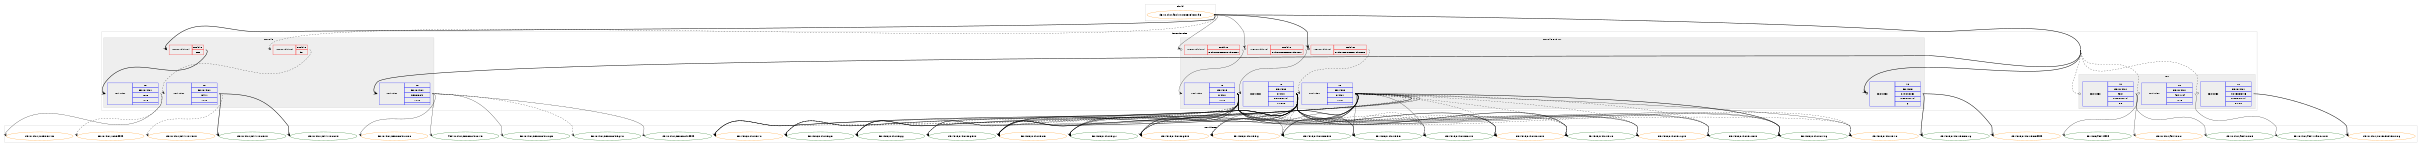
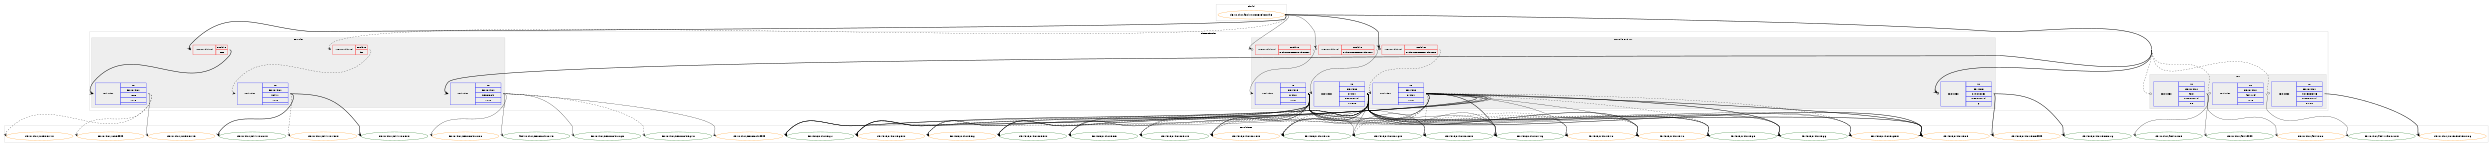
  digraph {
    compound=true
    concentrate=true
    fontname=Helvetica
    fontsize=10
    newrank=true
    rankdir=TB
    ranksep=1.5
    node [color=darkgreen fontname=Helvetica fontsize=10]
    edge [arrowhead=vee headport=w style=solid tailport=e weight=100]
    n1 [color=darkorange label="dev-python/flask-mongoengine-1.9.3" width=4]
    n2 [color=blue label=<<TABLE BORDER="0" CELLBORDER="1" CELLSPACING="0" CELLPADDING="4" WIDTH="220"><TR><TD ROWSPAN="6" CELLPADDING="30">pack_dep</TD></TR><TR><TD WIDTH="110">no</TD></TR><TR><TD>dev-python</TD></TR><TR><TD>sphinx</TD></TR><TR><TD>none</TD></TR><TR><TD></TD></TR></TABLE>> shape=none]
    n3 [color=red label=<<TABLE BORDER="0" CELLBORDER="1" CELLSPACING="0" CELLPADDING="4"><TR><TD ROWSPAN="3" CELLPADDING="10">use_conditional</TD></TR><TR><TD>positive</TD></TR><TR><TD>doc</TD></TR></TABLE>> shape=none]
    n4 [color=blue label=<<TABLE BORDER="0" CELLBORDER="1" CELLSPACING="0" CELLPADDING="4" WIDTH="220"><TR><TD ROWSPAN="6" CELLPADDING="30">pack_dep</TD></TR><TR><TD WIDTH="110">no</TD></TR><TR><TD>dev-python</TD></TR><TR><TD>nose</TD></TR><TR><TD>none</TD></TR><TR><TD></TD></TR></TABLE>> shape=none]
    n5 [color=red label=<<TABLE BORDER="0" CELLBORDER="1" CELLSPACING="0" CELLPADDING="4"><TR><TD ROWSPAN="3" CELLPADDING="10">use_conditional</TD></TR><TR><TD>positive</TD></TR><TR><TD>test</TD></TR></TABLE>> shape=none]
    n6 [color=blue label=<<TABLE BORDER="0" CELLBORDER="1" CELLSPACING="0" CELLPADDING="4" WIDTH="220"><TR><TD ROWSPAN="6" CELLPADDING="30">pack_dep</TD></TR><TR><TD WIDTH="110">no</TD></TR><TR><TD>dev-python</TD></TR><TR><TD>setuptools</TD></TR><TR><TD>none</TD></TR><TR><TD></TD></TR></TABLE>> shape=none]
    n7 [color=blue label=<<TABLE BORDER="0" CELLBORDER="1" CELLSPACING="0" CELLPADDING="4" WIDTH="220"><TR><TD ROWSPAN="6" CELLPADDING="30">pack_dep</TD></TR><TR><TD WIDTH="110">no</TD></TR><TR><TD>dev-lang</TD></TR><TR><TD>python</TD></TR><TR><TD>greaterequal</TD></TR><TR><TD>2.7.5-r2</TD></TR></TABLE>> shape=none]
    n8 [color=red label=<<TABLE BORDER="0" CELLBORDER="1" CELLSPACING="0" CELLPADDING="4"><TR><TD ROWSPAN="3" CELLPADDING="10">use_conditional</TD></TR><TR><TD>positive</TD></TR><TR><TD>python_targets_python2_7</TD></TR></TABLE>> shape=none]
    n9 [color=blue label=<<TABLE BORDER="0" CELLBORDER="1" CELLSPACING="0" CELLPADDING="4" WIDTH="220"><TR><TD ROWSPAN="6" CELLPADDING="30">pack_dep</TD></TR><TR><TD WIDTH="110">no</TD></TR><TR><TD>dev-lang</TD></TR><TR><TD>python</TD></TR><TR><TD>none</TD></TR><TR><TD></TD></TR></TABLE>> shape=none]
    n10 [color=red label=<<TABLE BORDER="0" CELLBORDER="1" CELLSPACING="0" CELLPADDING="4"><TR><TD ROWSPAN="3" CELLPADDING="10">use_conditional</TD></TR><TR><TD>positive</TD></TR><TR><TD>python_targets_python3_4</TD></TR></TABLE>> shape=none]
    n11 [color=blue label=<<TABLE BORDER="0" CELLBORDER="1" CELLSPACING="0" CELLPADDING="4" WIDTH="220"><TR><TD ROWSPAN="6" CELLPADDING="30">pack_dep</TD></TR><TR><TD WIDTH="110">no</TD></TR><TR><TD>dev-lang</TD></TR><TR><TD>python</TD></TR><TR><TD>none</TD></TR><TR><TD></TD></TR></TABLE>> shape=none]
    n12 [color=red label=<<TABLE BORDER="0" CELLBORDER="1" CELLSPACING="0" CELLPADDING="4"><TR><TD ROWSPAN="3" CELLPADDING="10">use_conditional</TD></TR><TR><TD>positive</TD></TR><TR><TD>python_targets_python3_5</TD></TR></TABLE>> shape=none]
    n13 [color=blue label=<<TABLE BORDER="0" CELLBORDER="1" CELLSPACING="0" CELLPADDING="4" WIDTH="220"><TR><TD ROWSPAN="6" CELLPADDING="30">pack_dep</TD></TR><TR><TD WIDTH="110">no</TD></TR><TR><TD>dev-lang</TD></TR><TR><TD>python-exec</TD></TR><TR><TD>greaterequal</TD></TR><TR><TD>2</TD></TR></TABLE>> shape=none]
    n14 [color=blue label=<<TABLE BORDER="0" CELLBORDER="1" CELLSPACING="0" CELLPADDING="4" WIDTH="220"><TR><TD ROWSPAN="6" CELLPADDING="30">pack_dep</TD></TR><TR><TD WIDTH="110">no</TD></TR><TR><TD>dev-python</TD></TR><TR><TD>flask</TD></TR><TR><TD>greaterequal</TD></TR><TR><TD>0.8</TD></TR></TABLE>> shape=none]
    n15 [color=blue label=<<TABLE BORDER="0" CELLBORDER="1" CELLSPACING="0" CELLPADDING="4" WIDTH="220"><TR><TD ROWSPAN="6" CELLPADDING="30">pack_dep</TD></TR><TR><TD WIDTH="110">no</TD></TR><TR><TD>dev-python</TD></TR><TR><TD>flask-wtf</TD></TR><TR><TD>none</TD></TR><TR><TD></TD></TR></TABLE>> shape=none]
    n16 [color=blue label=<<TABLE BORDER="0" CELLBORDER="1" CELLSPACING="0" CELLPADDING="4" WIDTH="220"><TR><TD ROWSPAN="6" CELLPADDING="30">pack_dep</TD></TR><TR><TD WIDTH="110">no</TD></TR><TR><TD>dev-python</TD></TR><TR><TD>mongoengine</TD></TR><TR><TD>greaterequal</TD></TR><TR><TD>0.7.10</TD></TR></TABLE>> shape=none]
    n17 [label="dev-python/sphinx-1.2.2-r1" width=4]
    n18 [label="dev-python/sphinx-1.2.3-r1" width=4]
    n19 [color=darkorange label="dev-python/sphinx-1.7.5-r1" width=4]
+   n20 [color=darkorange label="dev-python/nose-1.3.7-r1" width=4]
    n21 [color=darkorange label="dev-python/nose-1.3.7-r3" width=4]
    n22 [color=darkorange label="dev-python/nose-9999" width=4]
    n23 [label="dev-python/setuptools-36.7.2" width=4]
    n24 [label="dev-python/setuptools-40.6.3" width=4]
    n25 [label="flask-python/setuptools-40.7.3" width=4]
    n26 [color=darkorange label="dev-python/setuptools-40.8.0" width=4]
-   n27 [label="dev-python/setuptools-9999" width=4]
+   n27 [color=darkorange label="dev-python/setuptools-9999" width=4]
    n28 [label="dev-lang/python-2.7.16" width=4]
    n29 [label="dev-lang/python-3.4.5-r1" width=4]
-   n30 [color=darkorange label="dev-lang/python-3.4.6-r1" width=4]
+   n30 [label="dev-lang/python-3.4.6-r1" width=4]
    n31 [label="dev-lang/python-3.4.8" width=4]
    n32 [color=darkorange label="dev-lang/python-3.4.8-r1" width=4]
    n33 [label="dev-lang/python-3.5.4-r1" width=4]
    n34 [label="dev-lang/python-3.5.5" width=4]
    n35 [label="dev-lang/python-3.5.5-r1" width=4]
    n36 [color=darkorange label="dev-lang/python-3.5.6" width=4]
    n37 [color=darkorange label="dev-lang/python-3.6.3-r1" width=4]
    n38 [label="dev-lang/python-3.6.4" width=4]
    n39 [color=darkorange label="dev-lang/python-3.2.5" width=4]
-   n40 [label="dev-lang/python-3.6.5-r1" width=4]
+   n40 [color=darkorange label="dev-lang/python-3.6.5-r1" width=4]
    n41 [label="dev-lang/python-3.6.6" width=4]
    n42 [label="dev-lang/python-3.6.8" width=4]
    n43 [color=darkorange label="dev-lang/python-3.7.0" width=4]
    n44 [color=darkorange label="dev-lang/python-3.7.2" width=4]
    n45 [label="dev-lang/python-exec-2.4.6" width=4]
    n46 [color=darkorange label="dev-lang/python-exec-9999" width=4]
    n47 [label="dev-python/flask-0.12.5" width=4]
    n48 [color=darkorange label="dev-python/flask-1.0.2" width=4]
-   n49 [label="dev-lang/flask-9999" width=4]
+   n49 [label="dev-python/flask-9999" width=4]
    n50 [label="dev-python/flask-wtf-0.14.2-r1" width=4]
    n51 [color=darkorange label="dev-python/mongoengine-0.10.6" width=4]
    subgraph cluster_1 {
      color=gray
      label=<<i>ebuild</i>>
      rank=same
      n1
    }
    subgraph cluster_2 {
      color=gray
      label=<<i>dependencies</i>>
      subgraph cluster_3 {
        color=gray
        fillcolor="#eeeeee"
        label=<<i>compile</i>>
        style=filled
        subgraph sub_4 {
          color=gray
          fillcolor="#eeeeee"
          label=<<i>compile</i>>
          style=filled
          n3
          subgraph sub_5 {
            color=gray
            fillcolor="#eeeeee"
            label=<<i>compile</i>>
            style=filled
            n2
          }
        }
        subgraph sub_6 {
          color=gray
          fillcolor="#eeeeee"
          label=<<i>compile</i>>
          style=filled
          n5
          subgraph sub_7 {
            color=gray
            fillcolor="#eeeeee"
            label=<<i>compile</i>>
            style=filled
            n4
          }
        }
        subgraph sub_8 {
          color=gray
          fillcolor="#eeeeee"
          label=<<i>compile</i>>
          style=filled
          n6
        }
      }
      subgraph cluster_9 {
        color=gray
        fillcolor="#eeeeee"
        label=<<i>compile and run</i>>
        style=filled
        subgraph sub_10 {
          color=gray
          fillcolor="#eeeeee"
          label=<<i>compile and run</i>>
          style=filled
          n8
          subgraph sub_11 {
            color=gray
            fillcolor="#eeeeee"
            label=<<i>compile and run</i>>
            style=filled
            n7
          }
        }
        subgraph sub_12 {
          color=gray
          fillcolor="#eeeeee"
          label=<<i>compile and run</i>>
          style=filled
          n10
          subgraph sub_13 {
            color=gray
            fillcolor="#eeeeee"
            label=<<i>compile and run</i>>
            style=filled
            n9
          }
        }
        subgraph sub_14 {
          color=gray
          fillcolor="#eeeeee"
          label=<<i>compile and run</i>>
          style=filled
          n12
          subgraph sub_15 {
            color=gray
            fillcolor="#eeeeee"
            label=<<i>compile and run</i>>
            style=filled
            n11
          }
        }
        subgraph sub_16 {
          color=gray
          fillcolor="#eeeeee"
          label=<<i>compile and run</i>>
          style=filled
          n13
        }
      }
      subgraph cluster_17 {
        color=gray
        fillcolor="#eeeeee"
        label=<<i>run</i>>
        style=filled
        subgraph sub_18 {
          color=gray
          fillcolor="#eeeeee"
          label=<<i>run</i>>
          style=filled
          n14
        }
        subgraph sub_19 {
          color=gray
          fillcolor="#eeeeee"
          label=<<i>run</i>>
          style=filled
          n15
        }
        subgraph sub_20 {
          color=gray
          fillcolor="#eeeeee"
          label=<<i>run</i>>
          style=filled
          n16
        }
      }
    }
    subgraph cluster_21 {
      color=gray
      label=<<i>candidates</i>>
      rank=same
      subgraph sub_22 {
        color=black
        label=<<i>candidates</i>>
        nodesep=1
        rank=same
        n17
        n18
        n19
      }
      subgraph sub_23 {
        color=black
        label=<<i>candidates</i>>
        nodesep=1
        rank=same
+       n20
        n21
        n22
      }
      subgraph sub_24 {
        color=black
        label=<<i>candidates</i>>
        nodesep=1
        rank=same
        n23
        n24
        n25
        n26
        n27
      }
      subgraph sub_25 {
        color=black
        label=<<i>candidates</i>>
        nodesep=1
        rank=same
        n28
        n29
        n30
        n31
        n32
        n33
        n34
        n35
        n36
        n37
        n38
        n39
        n40
        n41
        n42
        n43
        n44
      }
      subgraph sub_26 {
        color=black
        label=<<i>candidates</i>>
        nodesep=1
        rank=same
        n28
        n29
        n30
        n31
        n32
        n33
        n34
        n35
        n36
        n37
        n38
        n39
        n40
        n41
        n42
        n43
        n44
      }
      subgraph sub_27 {
        color=black
        label=<<i>candidates</i>>
        nodesep=1
        rank=same
        n28
        n29
        n30
        n31
        n32
        n33
        n34
        n35
        n36
        n37
        n38
        n39
        n40
        n41
        n42
        n43
        n44
      }
      subgraph sub_28 {
        color=black
        label=<<i>candidates</i>>
        nodesep=1
        rank=same
        n45
        n46
      }
      subgraph sub_29 {
        color=black
        label=<<i>candidates</i>>
        nodesep=1
        rank=same
        n47
        n48
        n49
      }
      subgraph sub_30 {
        color=black
        label=<<i>candidates</i>>
        nodesep=1
        rank=same
        n50
      }
      subgraph sub_31 {
        color=black
        label=<<i>candidates</i>>
        nodesep=1
        rank=same
        n51
      }
    }
    n1 -> n3 [style=dashed weight=20]
    n1 -> n5 [style=bold weight=20]
    n1 -> n6 [style=bold weight=20]
    n1 -> n8 [arrowhead=odotvee weight=20]
    n1 -> n10 [arrowhead=odotvee weight=20]
    n1 -> n12 [arrowhead=odotvee style=bold weight=20]
    n1 -> n13 [arrowhead=odotvee style=bold weight=20]
    n1 -> n14 [arrowhead=odot style=dashed weight=20]
    n1 -> n15 [arrowhead=odot style=dashed weight=20]
    n1 -> n16 [arrowhead=odot style=dashed weight=20]
    n2 -> n17 [style=bold]
    n2 -> n18 [style=bold]
    n2 -> n19 [style=dashed]
    n3 -> n2 [style=dashed weight=20]
+   n4 -> n20 [style=dashed]
    n4 -> n21
    n4 -> n22 [style=dashed]
    n5 -> n4 [style=bold weight=20]
    n6 -> n23 [style=dashed]
    n6 -> n24
    n6 -> n25
    n6 -> n26
    n6 -> n27
    n7 -> n28
    n7 -> n29
    n7 -> n30
    n7 -> n31 [style=bold]
    n7 -> n32 [style=dashed]
    n7 -> n33 [style=dashed]
    n7 -> n34
    n7 -> n35 [style=dashed]
    n7 -> n36
    n7 -> n37 [style=dashed]
    n7 -> n38 [style=bold]
    n7 -> n39 [style=bold]
    n7 -> n40
    n7 -> n41
    n7 -> n42 [style=bold]
    n7 -> n43 [style=bold]
    n7 -> n44 [style=dashed]
    n8 -> n7 [weight=20]
    n9 -> n28
    n9 -> n29
    n9 -> n30
    n9 -> n31 [style=dashed]
    n9 -> n32 [style=bold]
    n9 -> n33 [style=dashed]
    n9 -> n34
    n9 -> n35
    n9 -> n36 [style=dashed]
    n9 -> n37 [style=bold]
    n9 -> n38
    n9 -> n39 [style=bold]
    n9 -> n40
    n9 -> n41
    n9 -> n42 [style=dashed]
    n9 -> n43 [style=dashed]
    n9 -> n44 [style=dashed]
    n10 -> n9 [weight=20]
    n11 -> n28 [style=bold]
    n11 -> n29 [style=dashed]
    n11 -> n30 [style=dashed]
    n11 -> n31 [style=dashed]
    n11 -> n32 [style=dashed]
    n11 -> n33
    n11 -> n34
    n11 -> n35 [style=bold]
    n11 -> n36
    n11 -> n37 [style=bold]
    n11 -> n38
    n11 -> n39 [style=bold]
    n11 -> n40 [style=dashed]
    n11 -> n41 [style=bold]
    n11 -> n42 [style=dashed]
    n11 -> n43
    n11 -> n44
    n12 -> n11 [style=dashed weight=20]
    n13 -> n45 [style=bold]
    n13 -> n46 [style=bold]
    n14 -> n47
    n14 -> n48
    n14 -> n49
    n15 -> n50
    n16 -> n51 [style=bold]
  }
